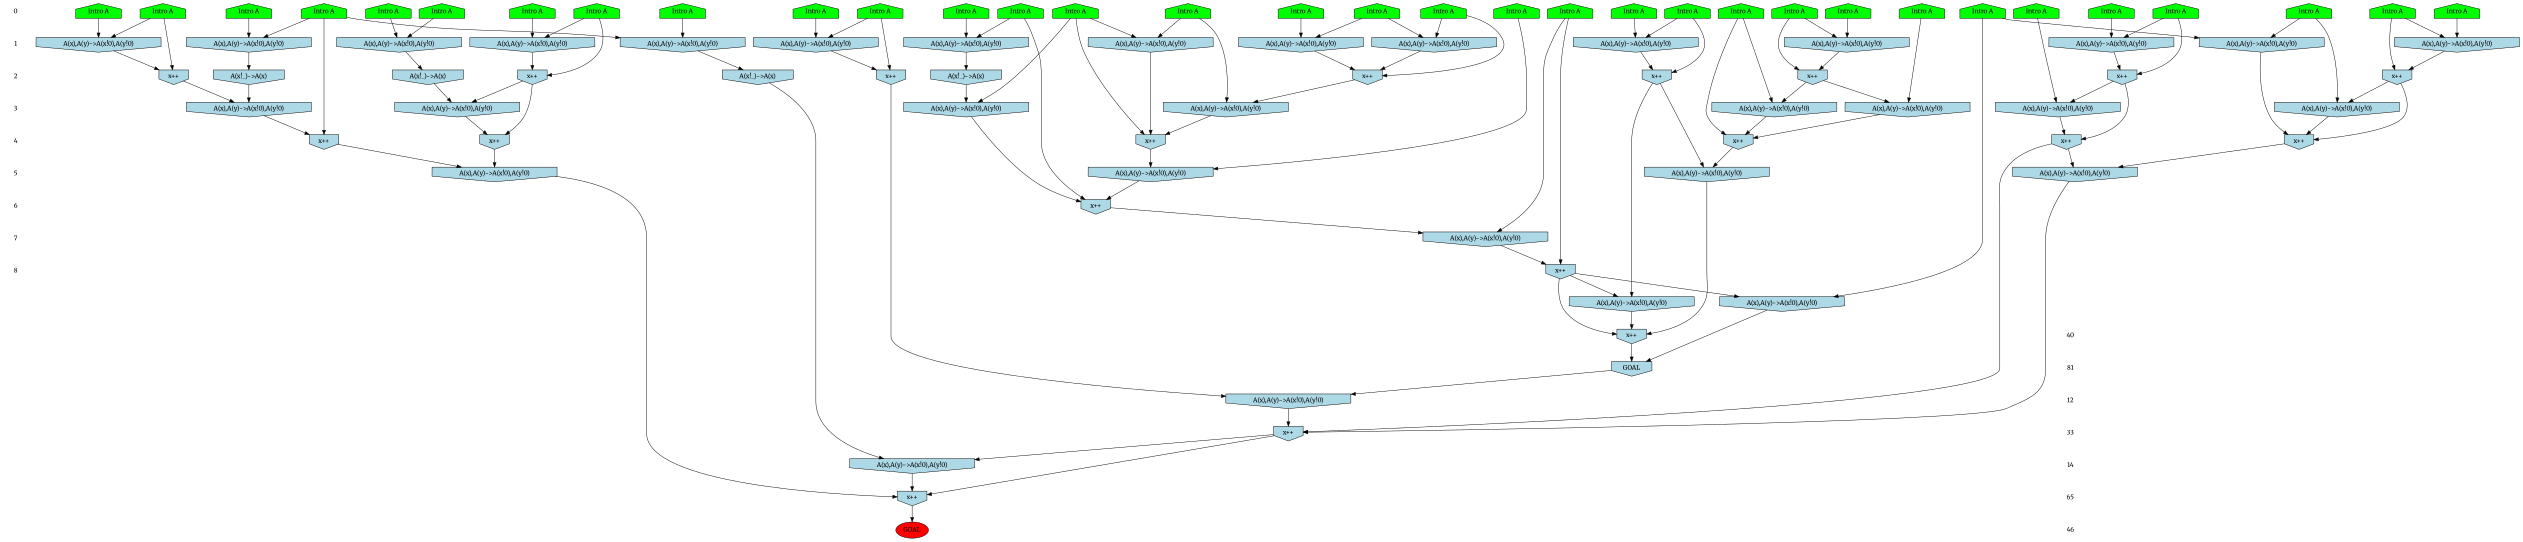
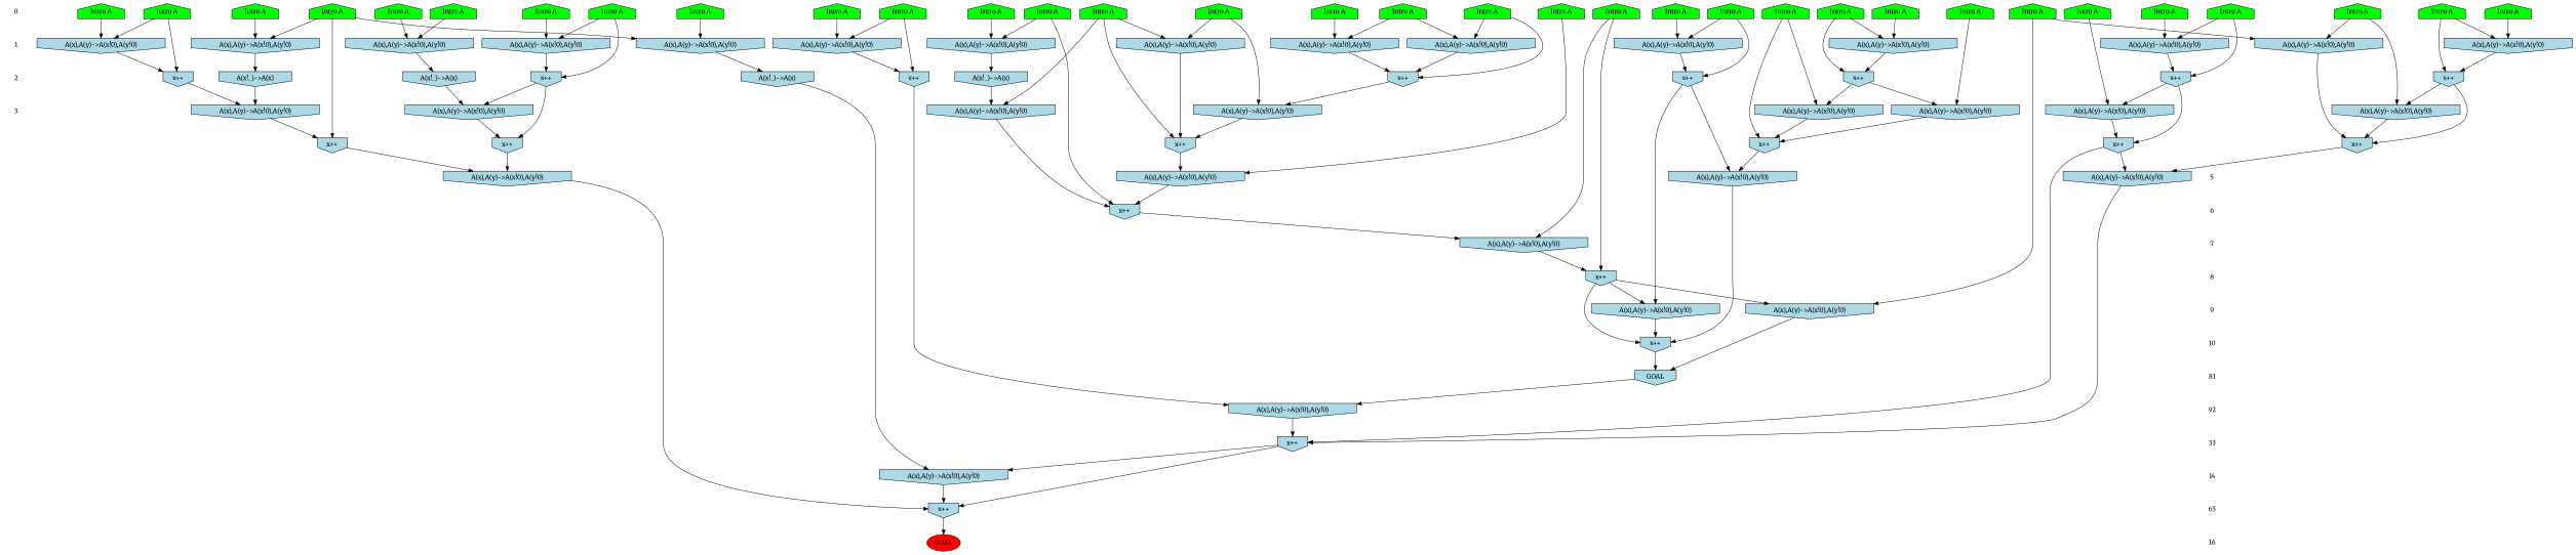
  digraph {
    fontname=Merriweather
    ranksep=.5
    node [fontname=Merriweather shape=invhouse fillcolor=lightblue style=filled]
    edge [fontname=Merriweather]
    0 [shape=plaintext fillcolor="" style=""]
    n2 [fillcolor=green label="Intro A" shape=house]
    n3 [fillcolor=green label="Intro A" shape=house]
    n4 [fillcolor=green label="Intro A" shape=house]
    n5 [fillcolor=green label="Intro A" shape=house]
    n6 [fillcolor=green label="Intro A" shape=house]
    n7 [fillcolor=green label="Intro A" shape=house]
    n8 [fillcolor=green label="Intro A" shape=house]
    n9 [fillcolor=green label="Intro A" shape=house]
    n10 [fillcolor=green label="Intro A" shape=house]
    n11 [fillcolor=green label="Intro A" shape=house]
    n12 [fillcolor=green label="Intro A" shape=house]
    n13 [fillcolor=green label="Intro A" shape=house]
    n14 [fillcolor=green label="Intro A" shape=house]
    n15 [fillcolor=green label="Intro A" shape=house]
    n16 [fillcolor=green label="Intro A" shape=house]
    n17 [fillcolor=green label="Intro A" shape=house]
    n18 [fillcolor=green label="Intro A" shape=house]
    n19 [fillcolor=green label="Intro A" shape=house]
    n20 [fillcolor=green label="Intro A" shape=house]
    n21 [fillcolor=green label="Intro A" shape=house]
    n22 [fillcolor=green label="Intro A" shape=house]
    n23 [fillcolor=green label="Intro A" shape=house]
    n24 [fillcolor=green label="Intro A" shape=house]
    n25 [fillcolor=green label="Intro A" shape=house]
    n26 [fillcolor=green label="Intro A" shape=house]
    n27 [fillcolor=green label="Intro A" shape=house]
    n28 [fillcolor=green label="Intro A" shape=house]
    n29 [fillcolor=green label="Intro A" shape=house]
    n30 [fillcolor=green label="Intro A" shape=house]
    n31 [fillcolor=green label="Intro A" shape=house]
    n32 [fillcolor=green label="Intro A" shape=house]
    n33 [fillcolor=green label="Intro A" shape=house]
    n34 [fillcolor=green label="Intro A" shape=house]
    1 [shape=plaintext fillcolor="" style=""]
    n36 [label="A(x),A(y)->A(x!0),A(y!0)"]
    n37 [label="A(x),A(y)->A(x!0),A(y!0)"]
    n38 [label="A(x),A(y)->A(x!0),A(y!0)"]
    n39 [label="A(x),A(y)->A(x!0),A(y!0)"]
    n40 [label="A(x),A(y)->A(x!0),A(y!0)"]
    n41 [label="A(x),A(y)->A(x!0),A(y!0)"]
    n42 [label="A(x),A(y)->A(x!0),A(y!0)"]
    n43 [label="A(x),A(y)->A(x!0),A(y!0)"]
    n44 [label="A(x),A(y)->A(x!0),A(y!0)"]
    n45 [label="A(x),A(y)->A(x!0),A(y!0)"]
    n46 [label="A(x),A(y)->A(x!0),A(y!0)"]
    n47 [label="A(x),A(y)->A(x!0),A(y!0)"]
    n48 [label="A(x),A(y)->A(x!0),A(y!0)"]
    n49 [label="A(x),A(y)->A(x!0),A(y!0)"]
    n50 [label="A(x),A(y)->A(x!0),A(y!0)"]
    2 [shape=plaintext fillcolor="" style=""]
    n52 [label="A(x!_)->A(x)"]
    n53 [label="A(x!_)->A(x)"]
    n54 [label="x++"]
    n55 [label="x++"]
    n56 [label="x++"]
    n57 [label="A(x!_)->A(x)"]
    n58 [label="x++"]
    n59 [label="x++"]
    n60 [label="x++"]
    n61 [label="x++"]
    n62 [label="x++"]
    n63 [label="A(x!_)->A(x)"]
    3 [shape=plaintext fillcolor="" style=""]
    n65 [label="A(x),A(y)->A(x!0),A(y!0)"]
    n66 [label="A(x),A(y)->A(x!0),A(y!0)"]
    n67 [label="A(x),A(y)->A(x!0),A(y!0)"]
    n68 [label="A(x),A(y)->A(x!0),A(y!0)"]
    n69 [label="A(x),A(y)->A(x!0),A(y!0)"]
    n70 [label="A(x),A(y)->A(x!0),A(y!0)"]
    n71 [label="A(x),A(y)->A(x!0),A(y!0)"]
    n72 [label="A(x),A(y)->A(x!0),A(y!0)"]
-   4 [shape=plaintext fillcolor="" style=""]
    n74 [label="x++"]
    n75 [label="x++"]
    n76 [label="x++"]
    n77 [label="x++"]
    n78 [label="x++"]
    n79 [label="x++"]
    5 [shape=plaintext fillcolor="" style=""]
    n81 [label="A(x),A(y)->A(x!0),A(y!0)"]
    n82 [label="A(x),A(y)->A(x!0),A(y!0)"]
    n83 [label="A(x),A(y)->A(x!0),A(y!0)"]
    n84 [label="A(x),A(y)->A(x!0),A(y!0)"]
    6 [shape=plaintext fillcolor="" style=""]
    n86 [label="x++"]
    7 [shape=plaintext fillcolor="" style=""]
    n88 [label="A(x),A(y)->A(x!0),A(y!0)"]
    8 [shape=plaintext fillcolor="" style=""]
    n90 [label="x++"]
+   9 [shape=plaintext fillcolor="" style=""]
    n92 [label="A(x),A(y)->A(x!0),A(y!0)"]
    n93 [label="A(x),A(y)->A(x!0),A(y!0)"]
-   10 [shape=plaintext label=40 fillcolor="" style=""]
+   10 [shape=plaintext fillcolor="" style=""]
    n95 [label="x++"]
    n96 [label=81 shape=plaintext fillcolor="" style=""]
    n97 [label=GOAL]
-   12 [shape=plaintext fillcolor="" style=""]
+   12 [shape=plaintext label=92 fillcolor="" style=""]
    n99 [label="A(x),A(y)->A(x!0),A(y!0)"]
    n100 [label=33 shape=plaintext fillcolor="" style=""]
    n101 [label="x++"]
    14 [shape=plaintext fillcolor="" style=""]
    n103 [label="A(x),A(y)->A(x!0),A(y!0)"]
    n104 [label=65 shape=plaintext fillcolor="" style=""]
    n105 [label="x++"]
-   16 [shape=plaintext label=46 fillcolor="" style=""]
+   16 [shape=plaintext fillcolor="" style=""]
    n107 [fillcolor=red label=GOAL shape=""]
    subgraph sub_1 {
      rank=same
      0
      n2
      n3
      n4
      n5
      n6
      n7
      n8
      n9
      n10
      n11
      n12
      n13
      n14
      n15
      n16
      n17
      n18
      n19
      n20
      n21
      n22
      n23
      n24
      n25
      n26
      n27
      n28
      n29
      n30
      n31
      n32
      n33
      n34
    }
    subgraph sub_2 {
      rank=same
      1
      n36
      n37
      n38
      n39
      n40
      n41
      n42
      n43
      n44
      n45
      n46
      n47
      n48
      n49
      n50
    }
    subgraph sub_3 {
      rank=same
      2
      n52
      n53
      n54
      n55
      n56
      n57
      n58
      n59
      n60
      n61
      n62
      n63
    }
    subgraph sub_4 {
      rank=same
      3
      n65
      n66
      n67
      n68
      n69
      n70
      n71
      n72
    }
    subgraph sub_5 {
      rank=same
-     4
      n74
      n75
      n76
      n77
      n78
      n79
    }
    subgraph sub_6 {
      rank=same
      5
      n81
      n82
      n83
      n84
    }
    subgraph sub_7 {
      rank=same
      6
      n86
    }
    subgraph sub_8 {
      rank=same
      7
      n88
    }
    subgraph sub_9 {
      rank=same
      8
      n90
    }
    subgraph sub_10 {
      rank=same
+     9
      n92
      n93
    }
    subgraph sub_11 {
      rank=same
      10
      n95
    }
    subgraph sub_12 {
      rank=same
      n96
      n97
    }
    subgraph sub_13 {
      rank=same
      12
      n99
    }
    subgraph sub_14 {
      rank=same
      n100
      n101
    }
    subgraph sub_15 {
      rank=same
      14
      n103
    }
    subgraph sub_16 {
      rank=same
      n104
      n105
    }
    subgraph sub_17 {
      rank=same
      16
      n107
    }
    0 -> 1 [style=invis]
    n2 -> n47
    n2 -> n55
    n3 -> n46
    n4 -> n71
    n5 -> n45
    n5 -> n46
    n5 -> n75
    n6 -> n37
    n6 -> n47
    n7 -> n50
    n7 -> n60
    n8 -> n39
    n9 -> n49
    n9 -> n67
    n10 -> n50
    n11 -> n43
    n11 -> n61
    n12 -> n42
    n13 -> n81
    n14 -> n40
    n15 -> n44
    n15 -> n62
    n16 -> n88
    n16 -> n90
    n17 -> n48
    n18 -> n68
    n19 -> n43
    n20 -> n48
    n20 -> n59
    n21 -> n70
    n21 -> n77
    n22 -> n38
    n22 -> n66
    n22 -> n74
    n23 -> n39
    n24 -> n37
    n25 -> n49
    n25 -> n93
    n26 -> n45
    n27 -> n41
    n28 -> n40
    n28 -> n54
    n29 -> n38
    n29 -> n65
    n30 -> n44
    n31 -> n36
    n32 -> n42
    n32 -> n58
    n33 -> n36
    n33 -> n86
    n34 -> n41
    n34 -> n56
    1 -> 2 [style=invis]
    n36 -> n53
    n37 -> n55
    n38 -> n74
    n39 -> n52
    n40 -> n54
    n41 -> n56
    n42 -> n58
    n43 -> n61
    n44 -> n62
    n45 -> n63
    n46 -> n57
    n47 -> n55
    n48 -> n59
    n49 -> n76
    n50 -> n60
    2 -> 3 [style=invis]
    n52 -> n72
    n53 -> n66
    n54 -> n99
    n55 -> n65
    n56 -> n82
    n56 -> n92
    n57 -> n69
    n58 -> n67
    n58 -> n76
    n59 -> n68
    n59 -> n70
    n60 -> n69
    n61 -> n72
    n61 -> n79
    n62 -> n71
    n62 -> n78
    n63 -> n103
-   3 -> 4 [style=invis]
    n65 -> n74
    n66 -> n86
    n67 -> n76
    n68 -> n77
    n69 -> n75
    n70 -> n77
    n71 -> n78
    n72 -> n79
-   4 -> 5 [style=invis]
    n74 -> n81
    n75 -> n83
    n76 -> n84
    n77 -> n82
    n78 -> n84
    n78 -> n101
    n79 -> n83
    5 -> 6 [style=invis]
    n81 -> n86
    n82 -> n95
    n83 -> n105
    n84 -> n101
    6 -> 7 [style=invis]
    n86 -> n88
    7 -> 8 [style=invis]
    n88 -> n90
+   8 -> 9 [style=invis]
    n90 -> n92
    n90 -> n93
    n90 -> n95
+   9 -> 10 [style=invis]
    n92 -> n95
    n93 -> n97
    10 -> n96 [style=invis]
    n95 -> n97
    n96 -> 12 [style=invis]
    n97 -> n99
    12 -> n100 [style=invis]
    n99 -> n101
    n100 -> 14 [style=invis]
    n101 -> n103
    n101 -> n105
    14 -> n104 [style=invis]
    n103 -> n105
    n104 -> 16 [style=invis]
    n105 -> n107
  }
